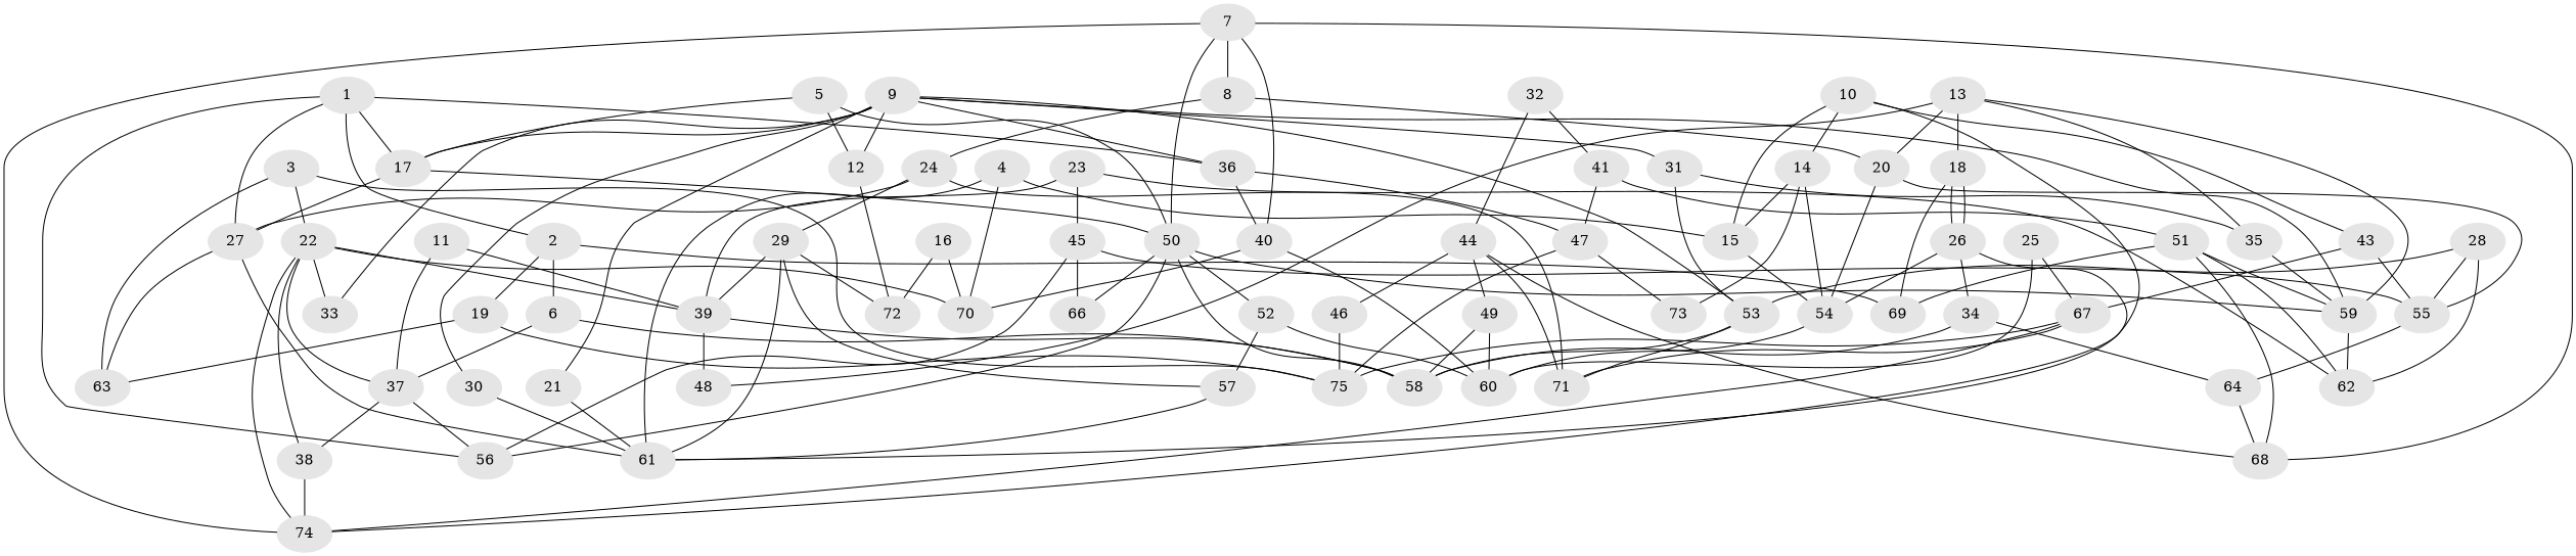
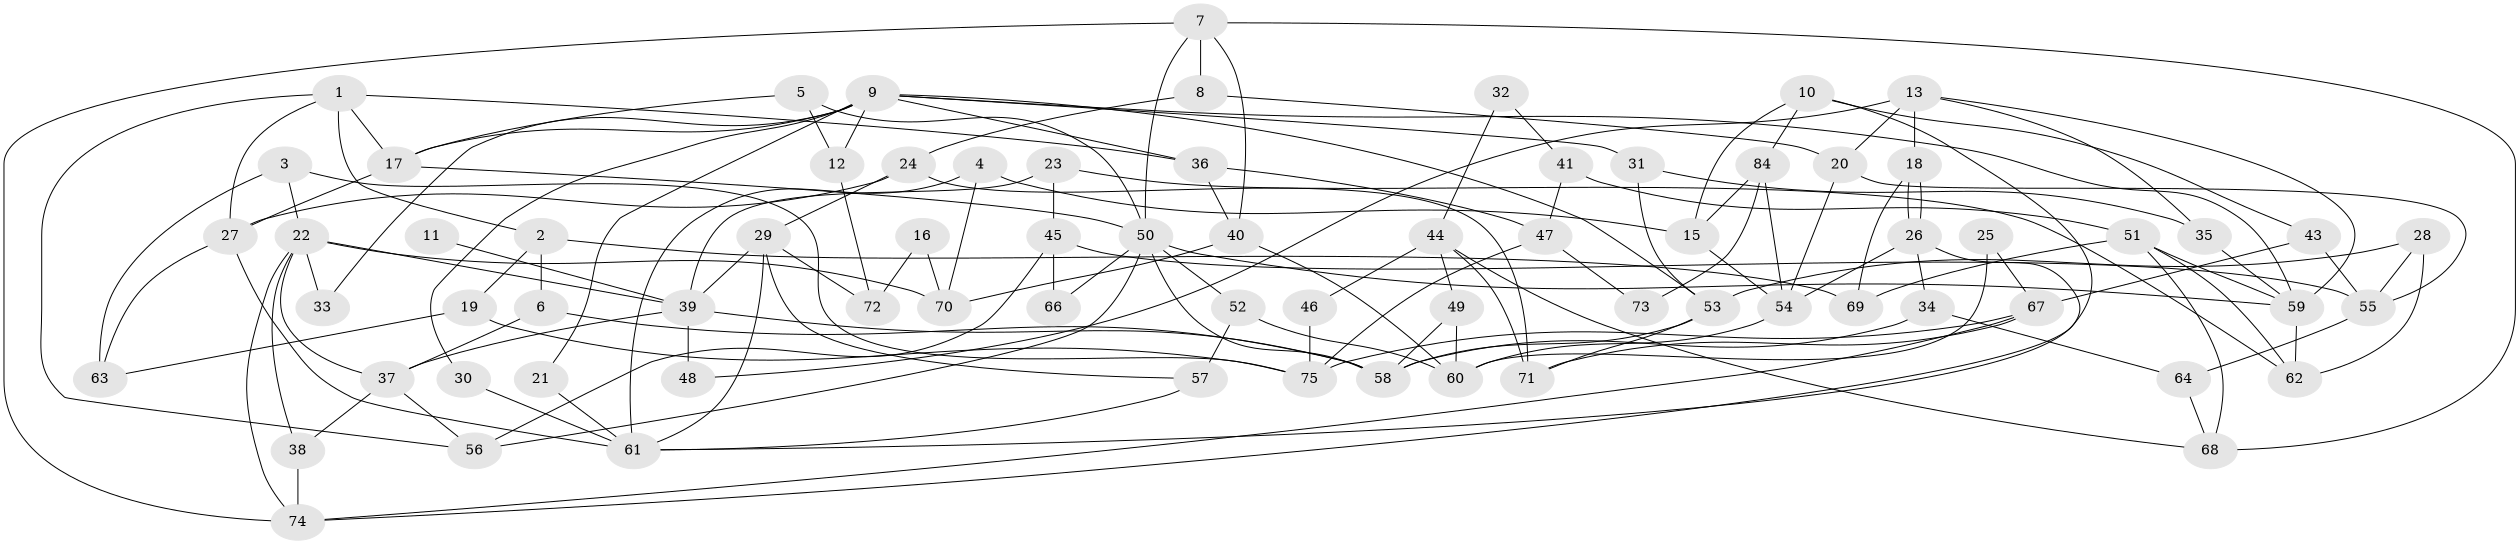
  graph {
    node [color=gray90 style=filled]
    1
    2
    17
    27
    36
    56
    6
    19
    69
    50
    63
    61
    40
    47
    37
    58
    75
    3
    22
    70
    74
    33
    39
    38
    4
    15
    54
    5
    12
    72
    59
    66
    52
    7
    8
    68
    20
    24
    60
    55
    29
    71
    9
    21
    30
    31
    53
    35
    62
    10
-   14
+   14 [label=84]
    43
    73
    67
    11
    48
    13
    18
    26
    16
    34
    64
    23
    45
    57
    25
    28
    32
    41
    44
    51
    46
    49
    1 -- 2
    1 -- 17
    1 -- 27
    1 -- 36
    1 -- 56
    2 -- 6
    2 -- 19
    2 -- 69
    17 -- 27
    17 -- 50
    27 -- 63
    27 -- 61
    36 -- 40
    36 -- 47
    6 -- 37
    6 -- 58
    19 -- 63
    19 -- 75
    50 -- 56
    50 -- 58
    50 -- 59
    50 -- 66
    50 -- 52
    40 -- 70
    40 -- 60
    47 -- 75
    47 -- 73
    37 -- 56
    37 -- 38
    3 -- 63
    3 -- 75
    3 -- 22
    22 -- 37
    22 -- 70
    22 -- 74
    22 -- 33
    22 -- 39
    22 -- 38
    39 -- 58
    39 -- 48
    38 -- 74
    4 -- 61
    4 -- 70
    4 -- 15
    15 -- 54
    54 -- 60
    5 -- 17
    5 -- 50
    5 -- 12
    12 -- 72
    59 -- 62
    52 -- 60
    52 -- 57
    7 -- 50
    7 -- 40
    7 -- 74
    7 -- 8
    7 -- 68
    8 -- 20
    8 -- 24
    20 -- 54
    20 -- 55
    24 -- 27
    24 -- 29
    24 -- 71
    55 -- 64
    29 -- 61
    29 -- 39
    29 -- 72
    29 -- 57
    9 -- 17
    9 -- 36
    9 -- 33
    9 -- 12
    9 -- 59
    9 -- 21
    9 -- 30
    9 -- 31
    9 -- 53
    21 -- 61
    30 -- 61
    31 -- 53
    31 -- 35
    53 -- 58
    53 -- 71
    35 -- 59
    10 -- 61
    10 -- 15
    10 -- 14
    10 -- 43
    14 -- 15
    14 -- 54
    14 -- 73
    43 -- 55
    43 -- 67
    67 -- 75
    67 -- 74
    67 -- 71
-   11 -- 37
+   39 -- 37
    11 -- 39
    13 -- 59
    13 -- 20
    13 -- 35
    13 -- 48
    13 -- 18
    18 -- 69
    18 -- 26
    18 -- 26
    26 -- 74
    26 -- 54
    26 -- 34
    16 -- 70
    16 -- 72
    34 -- 58
    34 -- 64
    64 -- 68
    23 -- 39
    23 -- 62
    23 -- 45
    45 -- 56
    45 -- 66
    45 -- 55
    57 -- 61
    25 -- 60
    25 -- 67
    28 -- 55
    28 -- 53
    28 -- 62
    32 -- 41
    32 -- 44
    41 -- 47
    41 -- 51
    44 -- 68
    44 -- 71
    44 -- 46
    44 -- 49
    51 -- 69
    51 -- 59
    51 -- 68
    51 -- 62
    46 -- 75
    49 -- 58
    49 -- 60
  }
